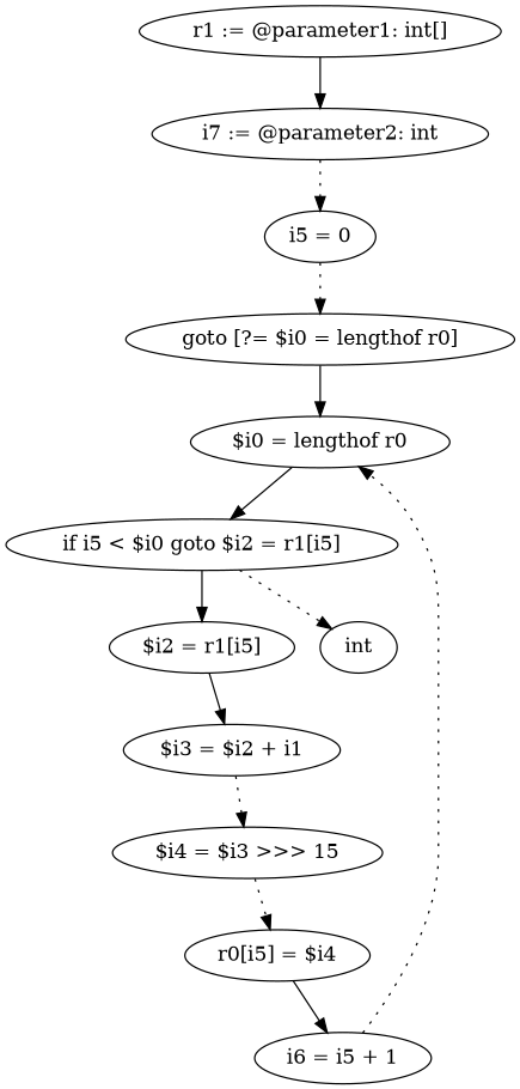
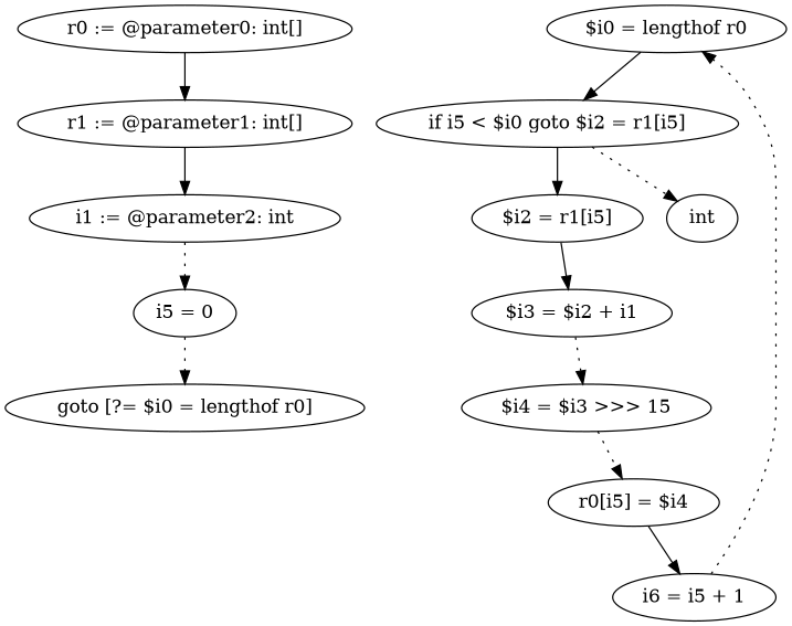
  digraph {
    edge [style=solid]
+   "r0 := @parameter0: int[]"
    "r1 := @parameter1: int[]"
-   "i1 := @parameter2: int" [label="i7 := @parameter2: int"]
+   "i1 := @parameter2: int"
    "i5 = 0"
    "goto [?= $i0 = lengthof r0]"
    "$i0 = lengthof r0"
    "if i5 < $i0 goto $i2 = r1[i5]"
    "$i2 = r1[i5]"
    "$i3 = $i2 + i1"
    "$i4 = $i3 >>> 15"
    "r0[i5] = $i4"
    n12 [label="i6 = i5 + 1"]
    n13 [label=int]
+   "r0 := @parameter0: int[]" -> "r1 := @parameter1: int[]"
    "r1 := @parameter1: int[]" -> "i1 := @parameter2: int"
    "i1 := @parameter2: int" -> "i5 = 0" [style=dotted]
    "i5 = 0" -> "goto [?= $i0 = lengthof r0]" [style=dotted]
-   "goto [?= $i0 = lengthof r0]" -> "$i0 = lengthof r0"
    "$i0 = lengthof r0" -> "if i5 < $i0 goto $i2 = r1[i5]"
    "if i5 < $i0 goto $i2 = r1[i5]" -> "$i2 = r1[i5]"
    "if i5 < $i0 goto $i2 = r1[i5]" -> n13 [style=dotted]
    "$i2 = r1[i5]" -> "$i3 = $i2 + i1"
    "$i3 = $i2 + i1" -> "$i4 = $i3 >>> 15" [style=dotted]
    "$i4 = $i3 >>> 15" -> "r0[i5] = $i4" [style=dotted]
    "r0[i5] = $i4" -> n12
    n12 -> "$i0 = lengthof r0" [style=dotted]
  }
